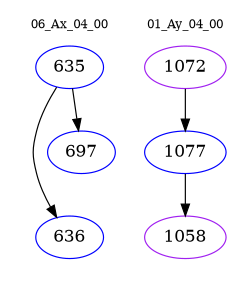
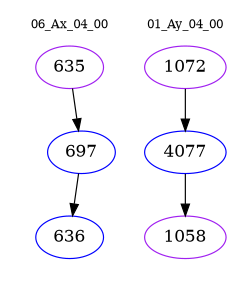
  digraph {
    node [color=blue]
    edge [color=black]
-   n1 [label=635]
+   n1 [color=purple label=635]
    n2 [label=636]
    n3 [label=697]
    n4 [color=purple label=1072]
-   n5 [label=1077]
+   n5 [label=4077]
    n6 [color=purple label=1058]
    subgraph cluster_1 {
      color=white
      fontsize=10
      label="06_Ax_04_00"
      n1
      n2
      n3
    }
    subgraph cluster_2 {
      color=white
      fontsize=10
      label="01_Ay_04_00"
      n4
      n5
      n6
    }
-   n1 -> n2
+   n3 -> n2
    n1 -> n3
    n4 -> n5
    n5 -> n6
  }
